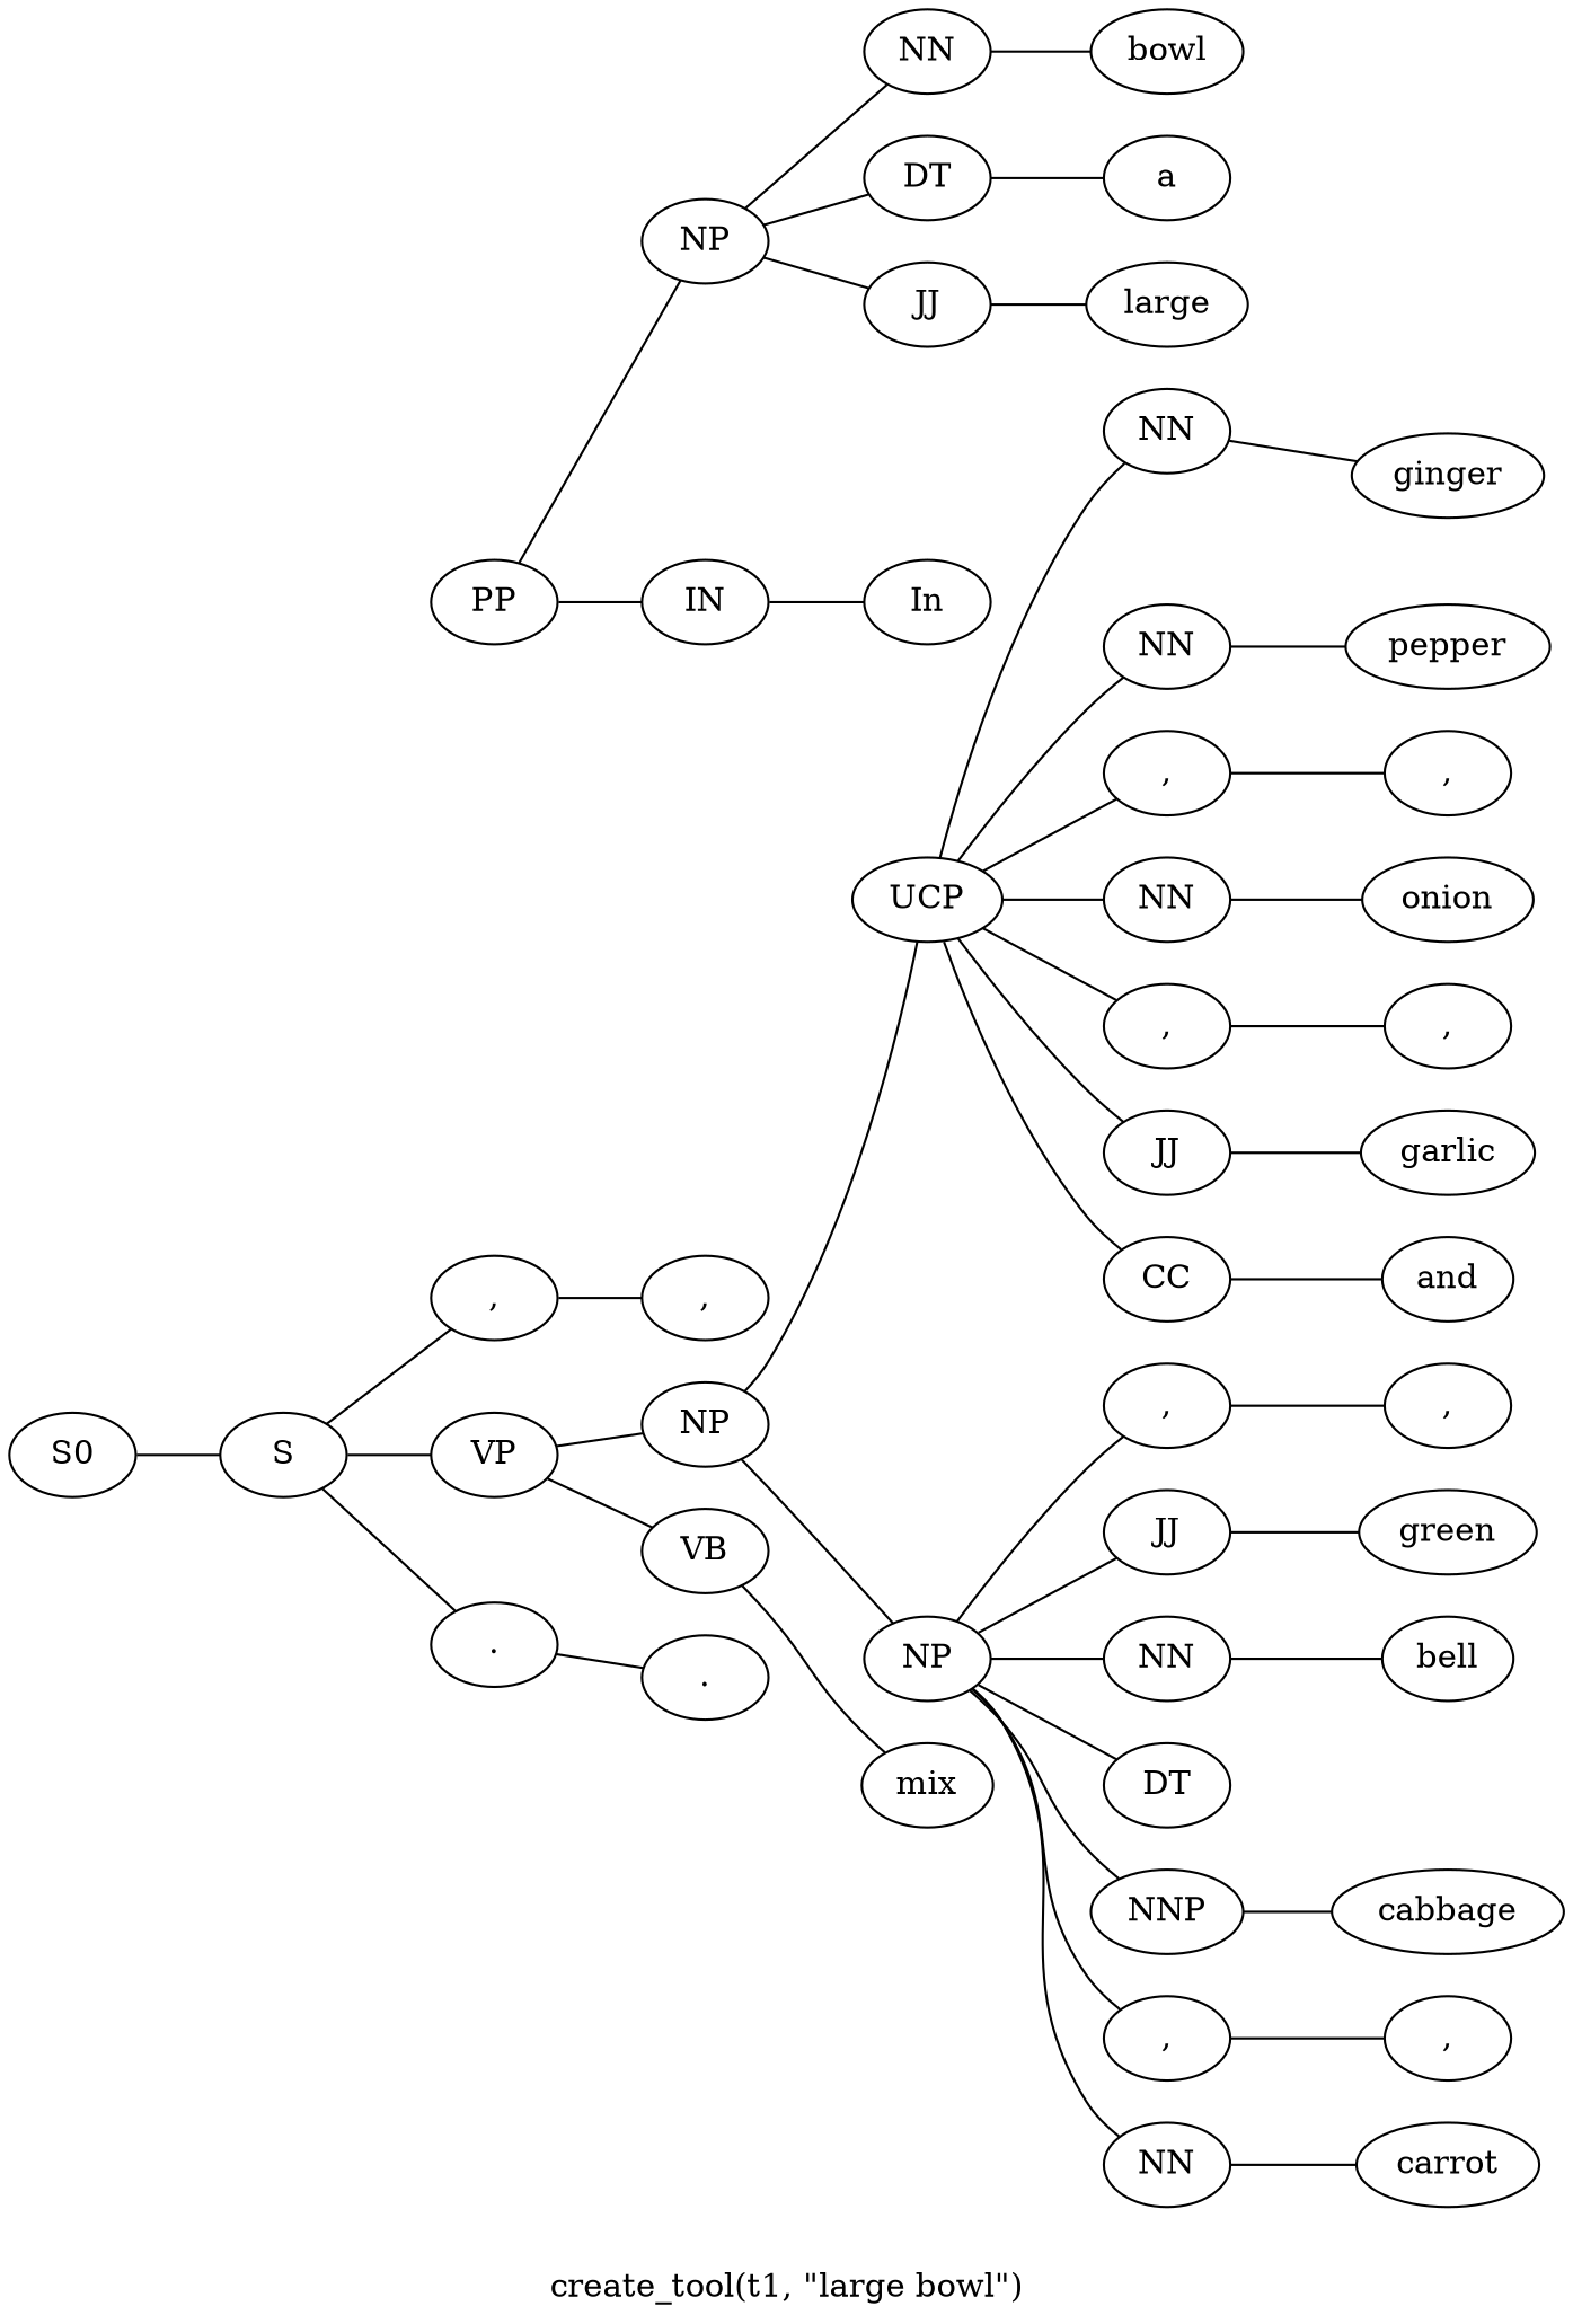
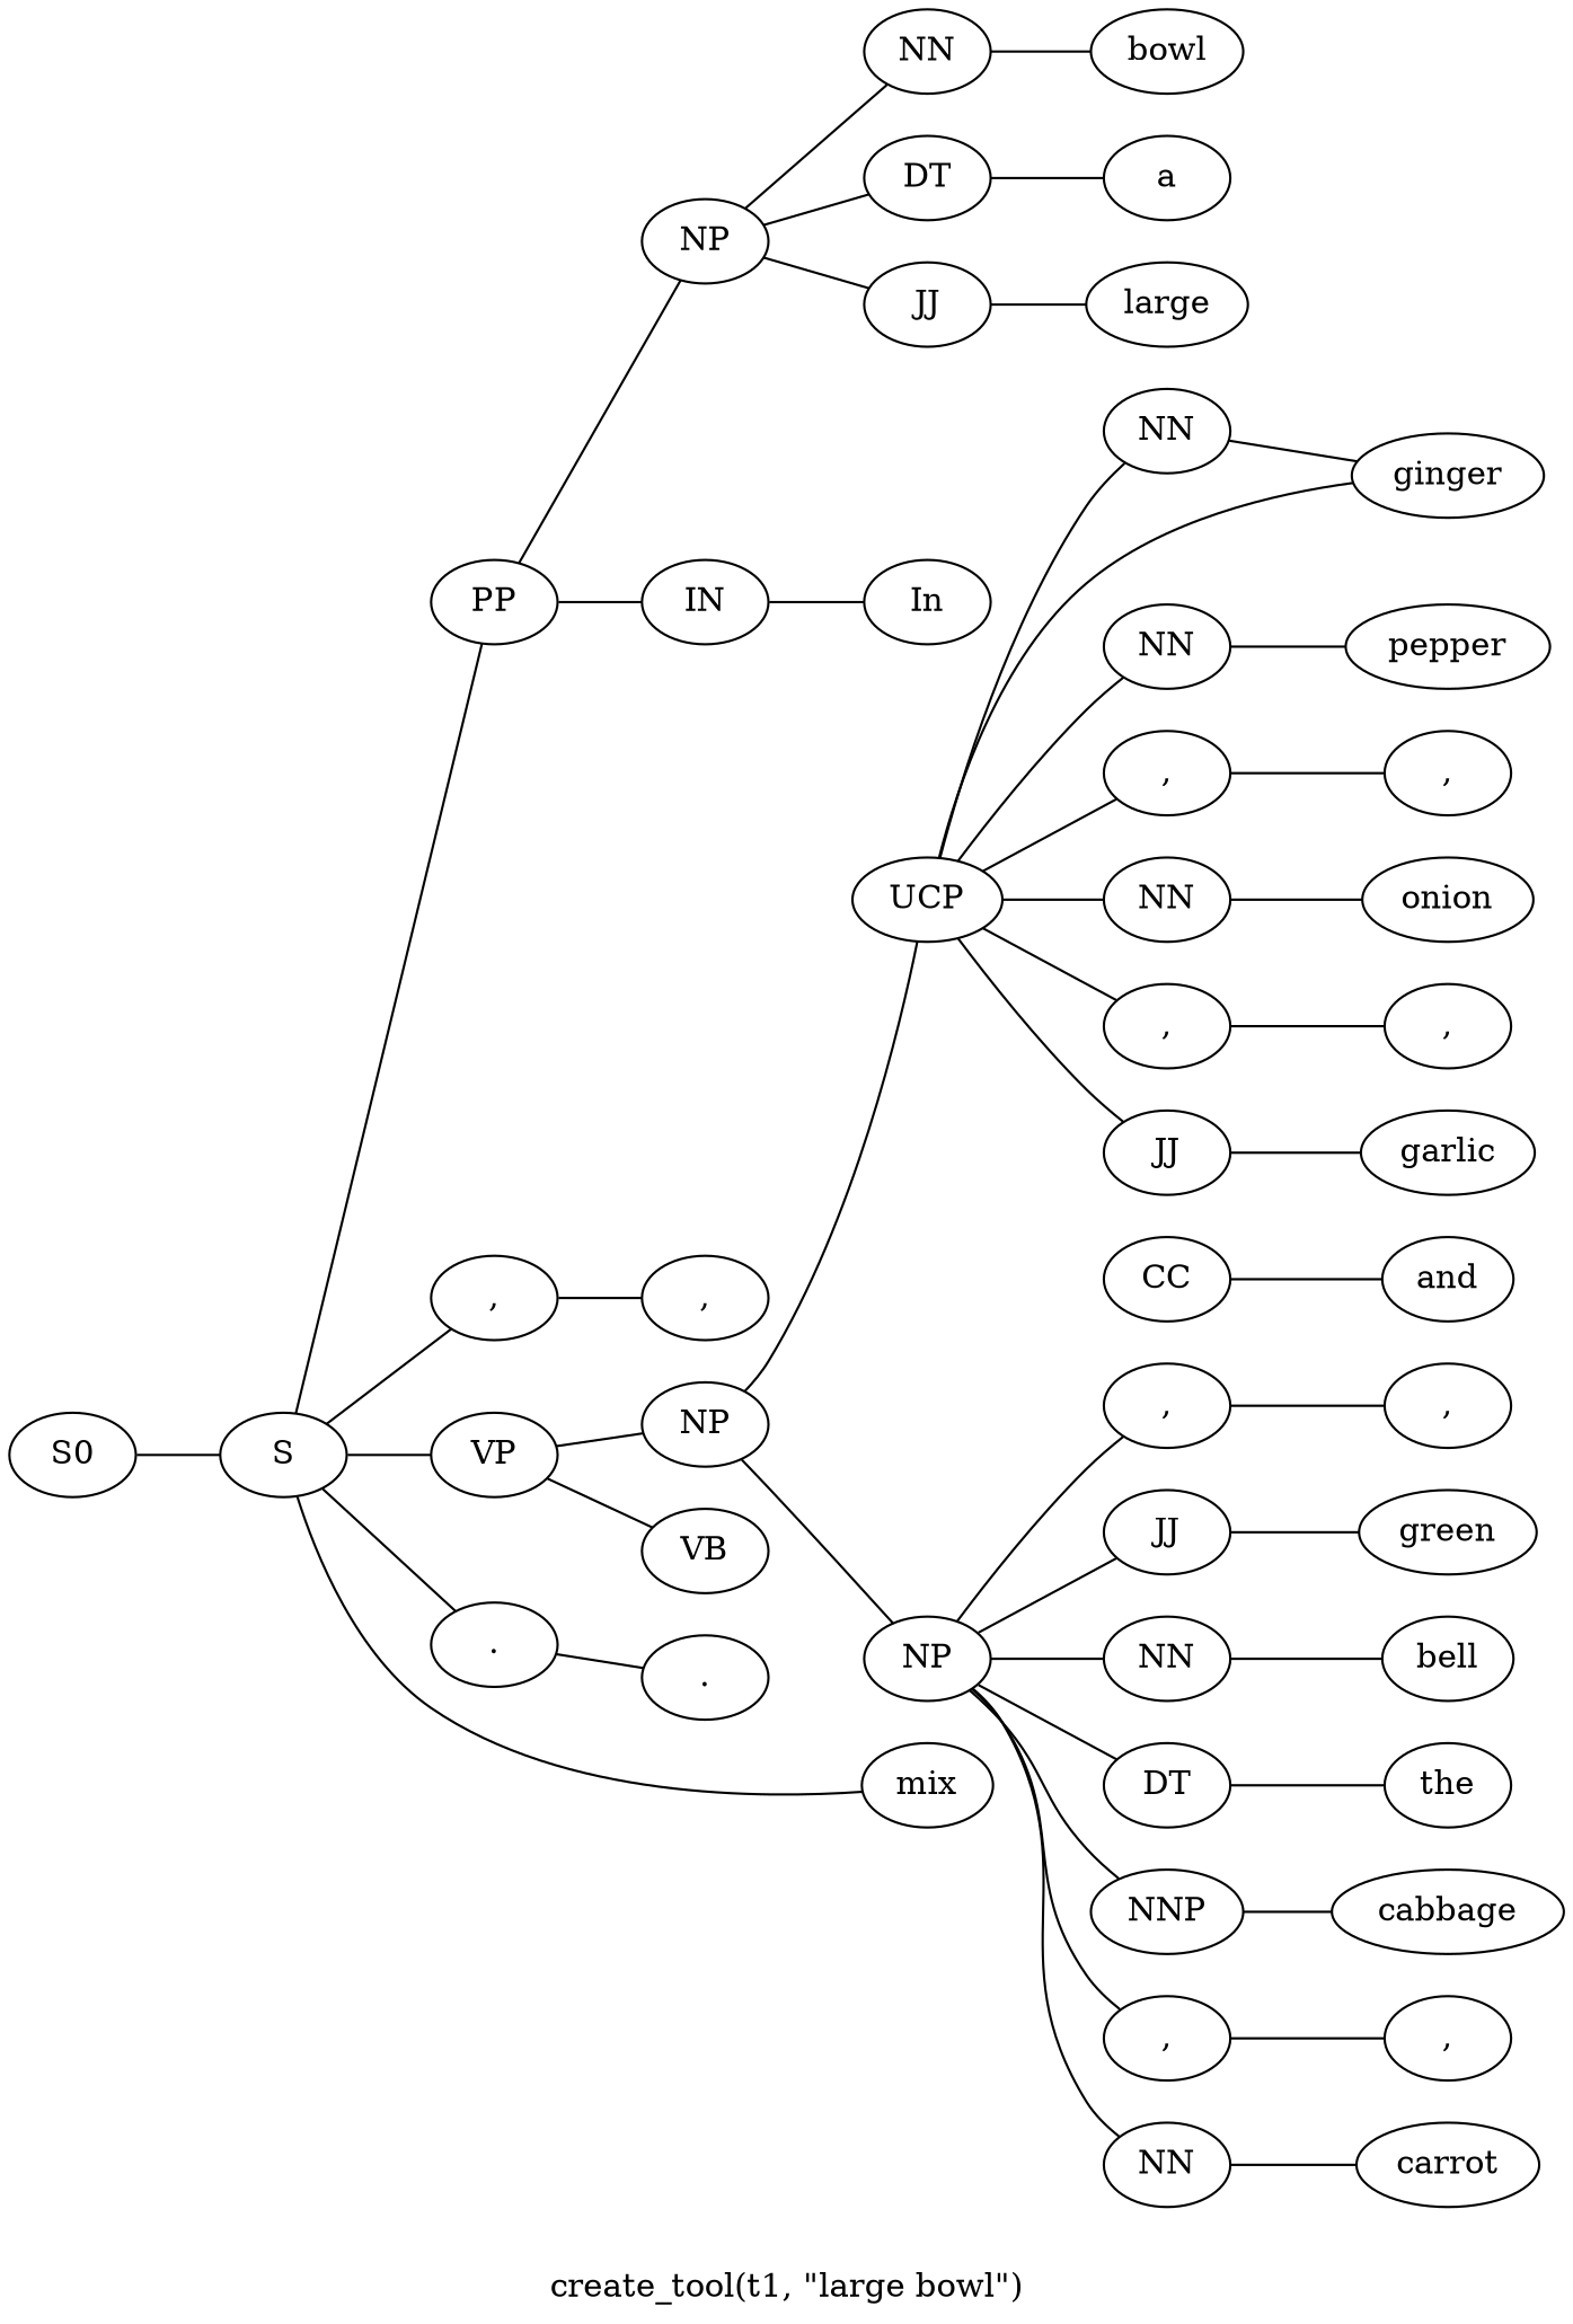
  graph {
    label="create_tool(t1, \"large bowl\")"
    rankdir=LR
    n1 [label=S0]
    n2 [label=S]
    n3 [label=PP]
    n4 [label=","]
    n5 [label=VP]
    n6 [label="."]
    n7 [label=IN]
    n8 [label=NP]
    n9 [label=","]
    n10 [label=VB]
    n11 [label=NP]
    n12 [label="."]
    n13 [label=In]
    n14 [label=DT]
    n15 [label=JJ]
    n16 [label=NN]
    n17 [label=a]
    n18 [label=large]
    n19 [label=bowl]
    n20 [label=mix]
    n21 [label=NP]
    n22 [label=UCP]
    n23 [label=DT]
    n24 [label=NNP]
    n25 [label=","]
    n26 [label=NN]
    n27 [label=","]
    n28 [label=JJ]
    n29 [label=NN]
    n30 [label=NN]
    n31 [label=","]
    n32 [label=NN]
    n33 [label=","]
    n34 [label=JJ]
    n35 [label=CC]
    n36 [label=NN]
+   n37 [label=the]
    n38 [label=cabbage]
    n39 [label=","]
    n40 [label=carrot]
    n41 [label=","]
    n42 [label=green]
    n43 [label=bell]
    n44 [label=pepper]
    n45 [label=","]
    n46 [label=onion]
    n47 [label=","]
    n48 [label=garlic]
    n49 [label=and]
    n50 [label=ginger]
    n1 -- n2
+   n2 -- n3
    n2 -- n4
    n2 -- n5
    n2 -- n6
    n3 -- n7
    n3 -- n8
    n4 -- n9
    n5 -- n10
    n5 -- n11
    n6 -- n12
    n7 -- n13
    n8 -- n14
    n8 -- n15
    n8 -- n16
-   n10 -- n20
+   n2 -- n20
    n11 -- n21
    n11 -- n22
    n14 -- n17
    n15 -- n18
    n16 -- n19
    n21 -- n23
    n21 -- n24
    n21 -- n25
    n21 -- n26
    n21 -- n27
    n21 -- n28
    n21 -- n29
    n22 -- n30
    n22 -- n31
    n22 -- n32
    n22 -- n33
    n22 -- n34
-   n22 -- n35
+   n22 -- n50
    n22 -- n36
+   n23 -- n37
    n24 -- n38
    n25 -- n39
    n26 -- n40
    n27 -- n41
    n28 -- n42
    n29 -- n43
    n30 -- n44
    n31 -- n45
    n32 -- n46
    n33 -- n47
    n34 -- n48
    n35 -- n49
    n36 -- n50
  }
